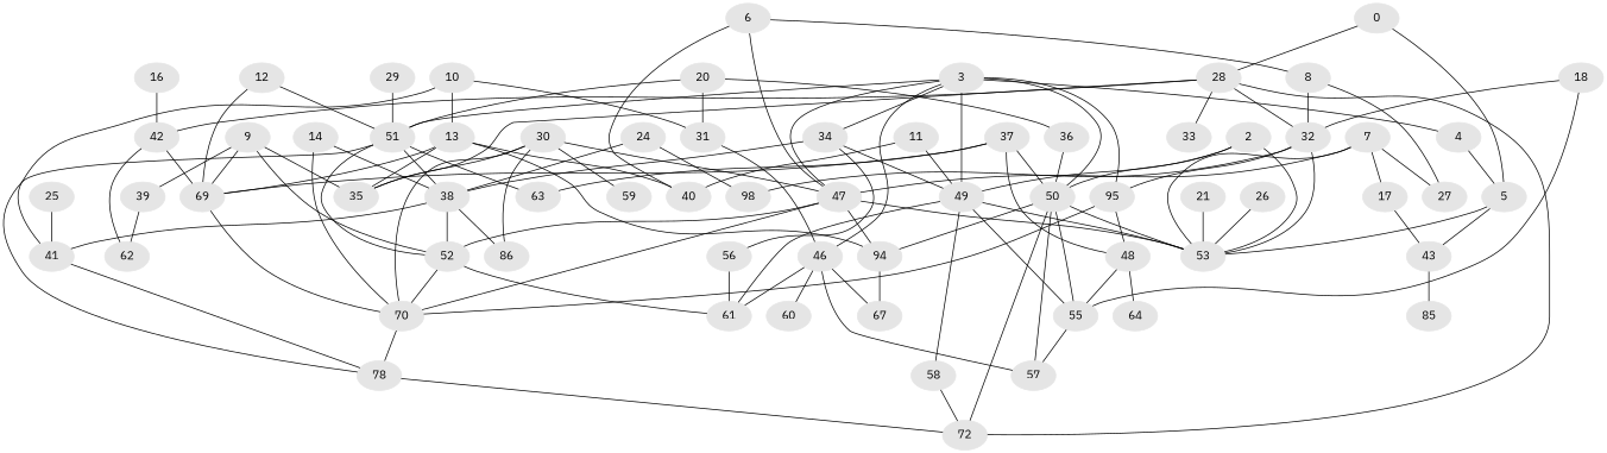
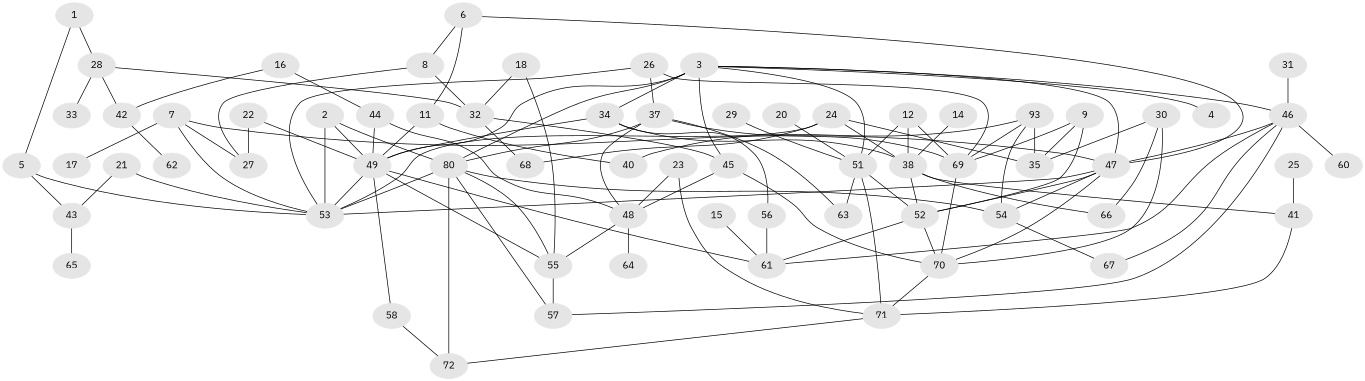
  graph {
    fontname="IBM Plex Sans"
    node [color=gray90 fontname="IBM Plex Sans" style=filled]
    edge [fontname="IBM Plex Sans" weight=1.0]
-   1 [label=0]
+   1
    5
    28
    53
    43
    32
    35
    42
    33
    72
    2
    49
-   50
+   50 [label=80]
    61
    55
    58
-   54 [label=94]
+   54
    57
    3
    4
    34
-   45 [label=95]
+   45
    46
    47
    51
    38
    56
    70
    48
    60
    67
    52
-   71 [label=78]
+   71
    63
-   65 [label=85]
+   65
    6
    8
    40
    27
    7
    17
-   68 [label=98]
+   68
    9
-   39
    69
    62
-   10
-   13
+   13 [label=93]
    31
    41
    11
    12
-   66 [label=86]
+   66
    14
+   15
    16
+   44
    18
    20
-   36
    21
+   22
+   23
    64
    24
    25
    26
    37
    29
    30
-   59
    1 -- 5
    1 -- 28
    5 -- 53
    5 -- 43
    28 -- 32
-   28 -- 35
+   24 -- 35
    28 -- 42
    28 -- 33
-   28 -- 72
    43 -- 65
-   32 -- 53
+   24 -- 53
    32 -- 45
    32 -- 68
-   42 -- 69
+   26 -- 69
    42 -- 62
    2 -- 53
    2 -- 49
    2 -- 50
    49 -- 53
    49 -- 61
    49 -- 55
    49 -- 58
    50 -- 53
    50 -- 72
    50 -- 55
    50 -- 54
    50 -- 57
    55 -- 57
    58 -- 72
    54 -- 67
    3 -- 49
    3 -- 50 [weight=2.0]
    3 -- 4
    3 -- 34
    3 -- 45
    3 -- 46
    3 -- 47
    3 -- 51
-   4 -- 5
    34 -- 49
    34 -- 38
    34 -- 56
    45 -- 70
    45 -- 48
    46 -- 61
    46 -- 57
-   30 -- 47
+   46 -- 47
    46 -- 60
    46 -- 67
    47 -- 53
    47 -- 54
    47 -- 70
    47 -- 52
    51 -- 52
    51 -- 71
    51 -- 63
    38 -- 52
    38 -- 41
    38 -- 66
    56 -- 61
    70 -- 71
    48 -- 55
    48 -- 64
    52 -- 61
    52 -- 70
    71 -- 72
    6 -- 47
    6 -- 8
-   6 -- 40
+   6 -- 11
    8 -- 32
    8 -- 27
    7 -- 53
    7 -- 47
    7 -- 27
    7 -- 17
    9 -- 35
    9 -- 52
-   9 -- 39
    9 -- 69
-   39 -- 62
    69 -- 70
-   10 -- 13
-   10 -- 31
-   10 -- 41
    13 -- 35
    13 -- 54
    13 -- 40
    13 -- 69
    31 -- 46
    41 -- 71
    11 -- 49
    11 -- 40
    12 -- 51
-   51 -- 38
+   12 -- 38
    12 -- 69
    14 -- 38
-   14 -- 70
+   15 -- 61
    16 -- 42
+   16 -- 44
+   44 -- 49
+   44 -- 48
    18 -- 32
    18 -- 55
    20 -- 51
-   20 -- 31
-   20 -- 36
-   36 -- 50
    21 -- 53
-   17 -- 43
+   21 -- 43
+   22 -- 49
+   22 -- 27
+   23 -- 48
+   23 -- 71
    24 -- 38
    24 -- 68
    25 -- 41 [weight=2.0]
    26 -- 53
+   26 -- 37
    37 -- 50
    37 -- 48
    37 -- 63
    37 -- 69
    29 -- 51
    30 -- 35
    30 -- 70
    30 -- 66
-   30 -- 59
  }
